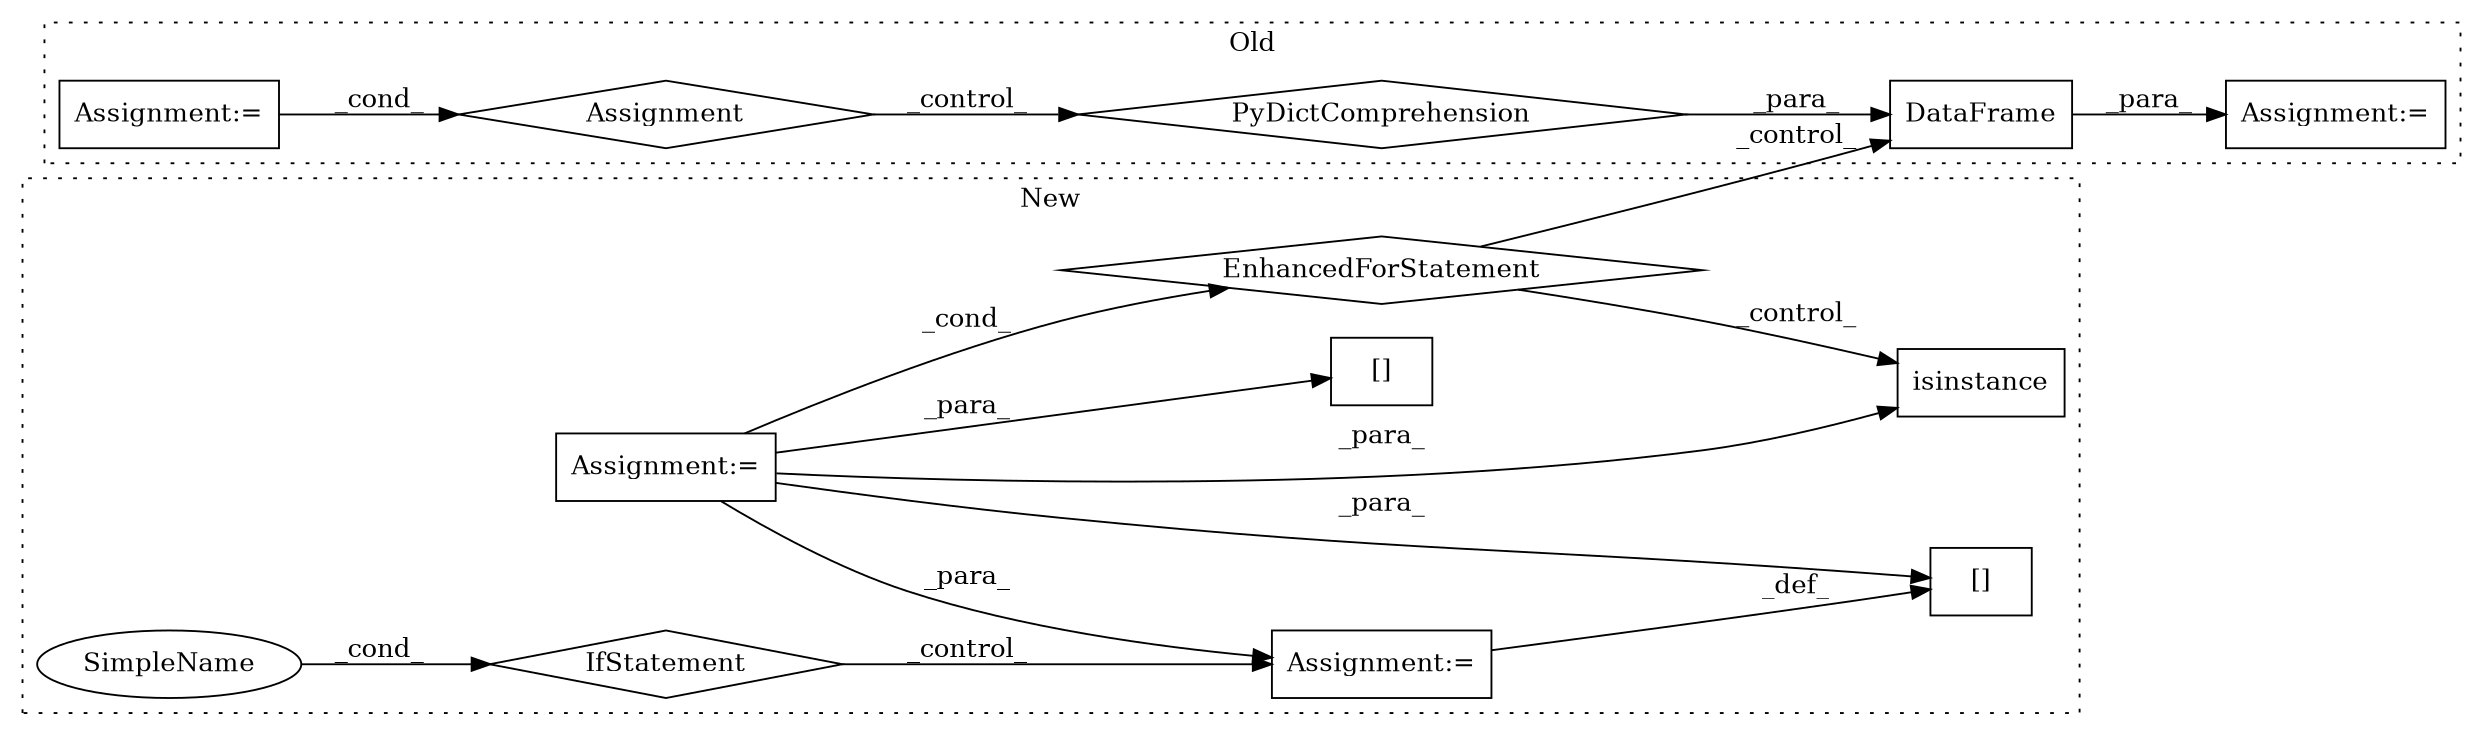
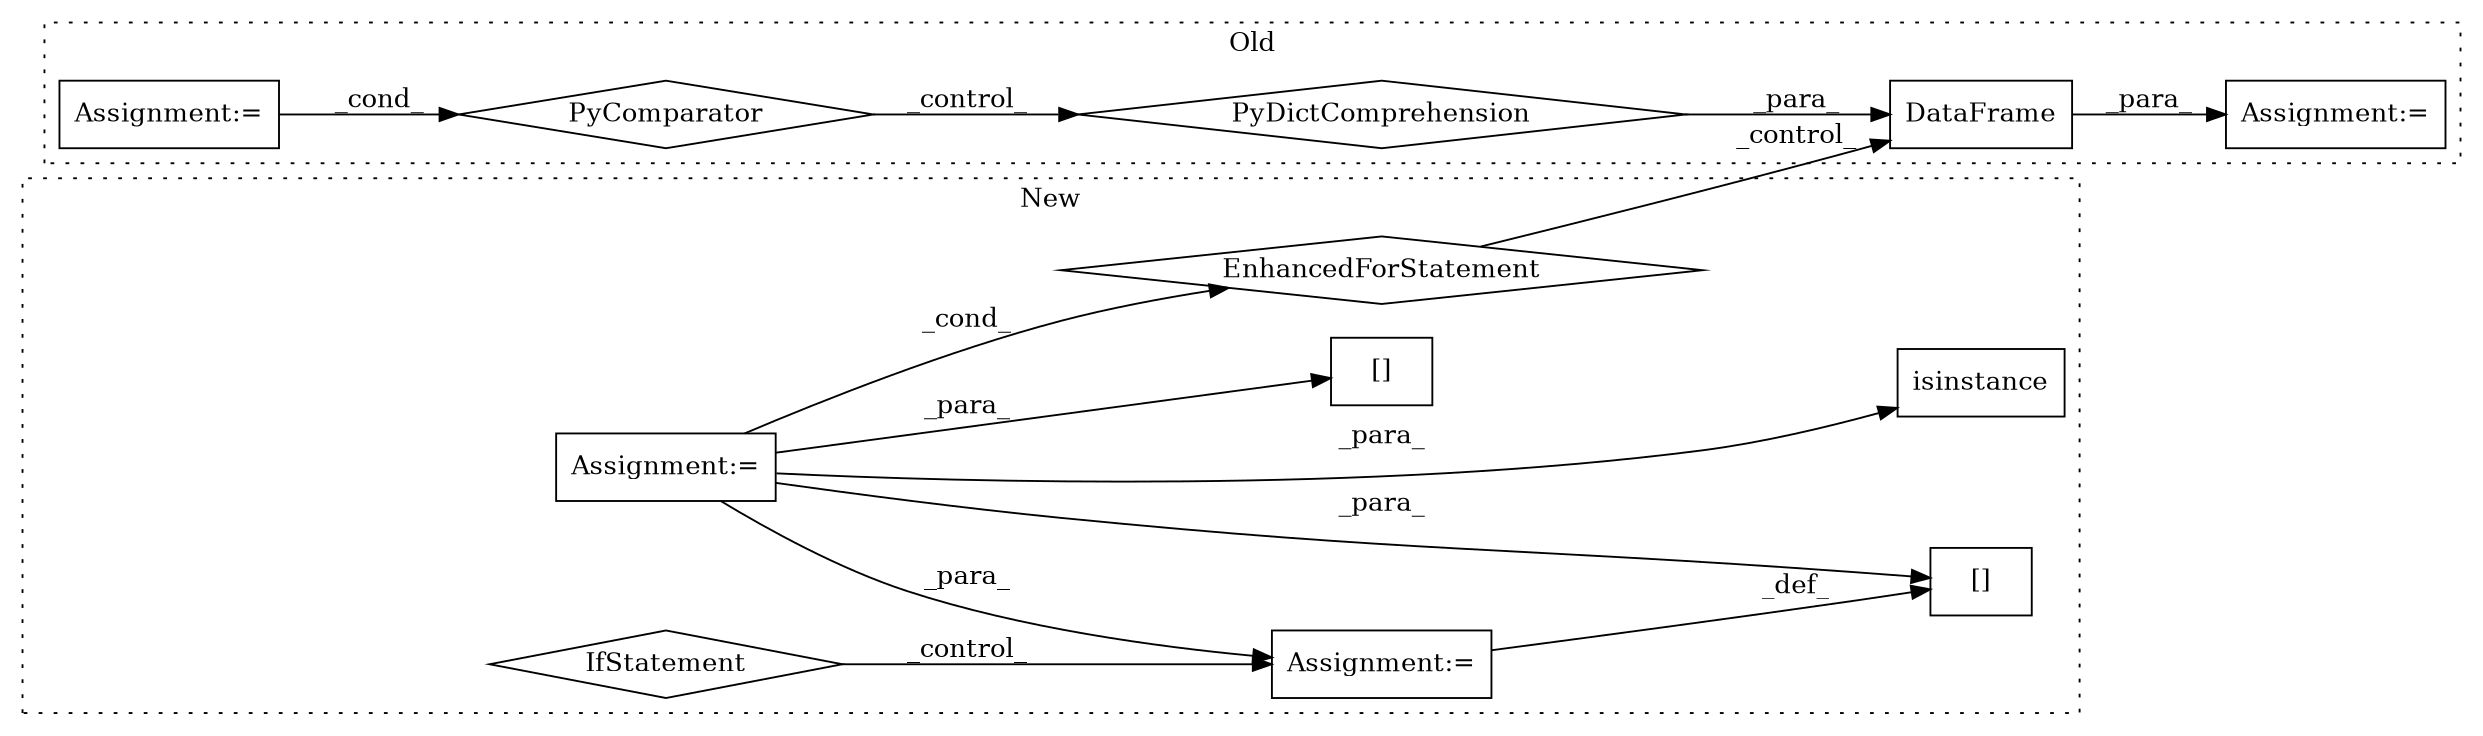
  digraph {
    rankdir=LR
    node [a=7 l=1 s=15350 shape=box]
    n1 [a=32 l="21,-5" label=DataFrame s="15236,15387"]
    n2 [label="Assignment:=" s=15228]
    n3 [l=29 label="Assignment:="]
    n4 [a=110 l=130 label=PyDictComprehension s=15257 shape=diamond]
-   n5 [a=113 l=29 label=Assignment shape=diamond]
+   n5 [a=113 l=29 label=PyComparator shape=diamond]
    n6 [a=70 l="64,2" label=EnhancedForStatement s="15797,15882" shape=diamond]
    n7 [l="64,2" label="Assignment:=" s="15797,15882"]
    n8 [label="Assignment:=" s=15967]
    n9 [a=2 l="8,1" label="[]" s="15956,15966"]
    n10 [a=25 l="4,2" label=IfStatement s="15892,15944" shape=diamond]
-   n11 [a=42 label=SimpleName shape=ellipse l="" s=""]
    n12 [a=32 l="11,1" label=isinstance s="15896,15915"]
    n13 [a=2 l="5,1" label="[]" s="16038,16046"]
    subgraph cluster_1 {
      label=Old
      style=dotted
      n1
      n2
      n3
      n4
      n5
    }
    subgraph cluster_2 {
      label=New
      style=dotted
      n6
      n7
      n8
      n9
      n10
-     n11
      n12
      n13
    }
    n1 -> n2 [label=_para_]
    n3 -> n5 [label=_cond_]
    n4 -> n1 [label=_para_]
    n5 -> n4 [label=_control_]
    n6 -> n1 [label=_control_]
-   n6 -> n12 [label=_control_]
    n7 -> n6 [label=_cond_]
    n7 -> n8 [label=_para_]
    n7 -> n9 [label=_para_]
    n7 -> n12 [label=_para_]
    n7 -> n13 [label=_para_]
    n8 -> n9 [label=_def_]
    n10 -> n8 [label=_control_]
-   n11 -> n10 [label=_cond_]
  }
